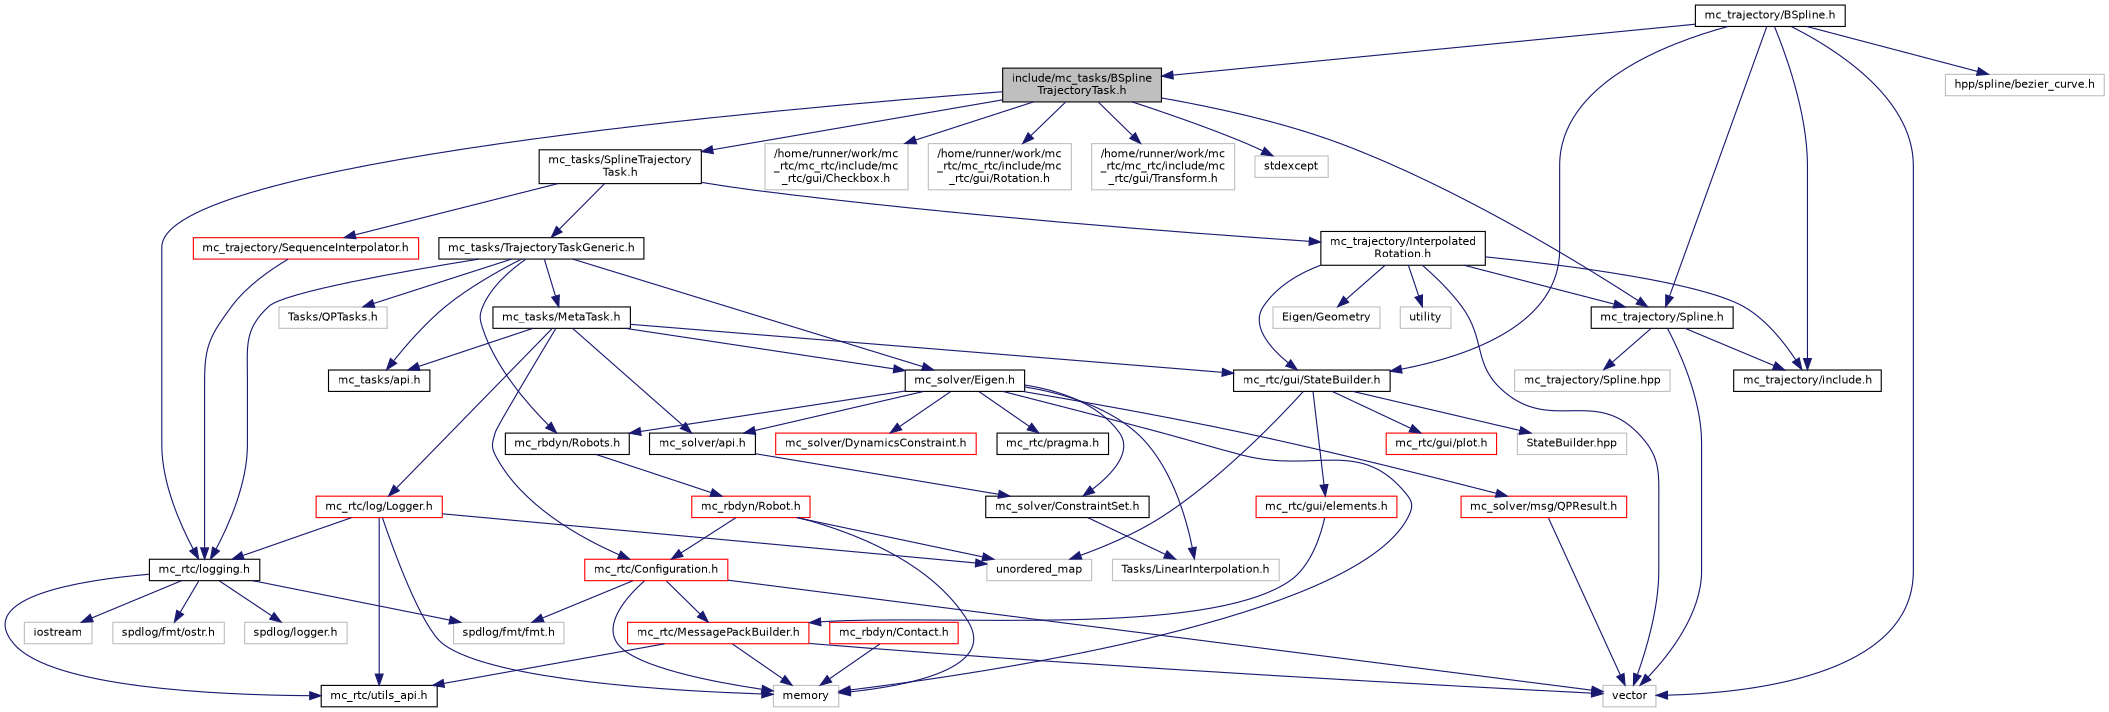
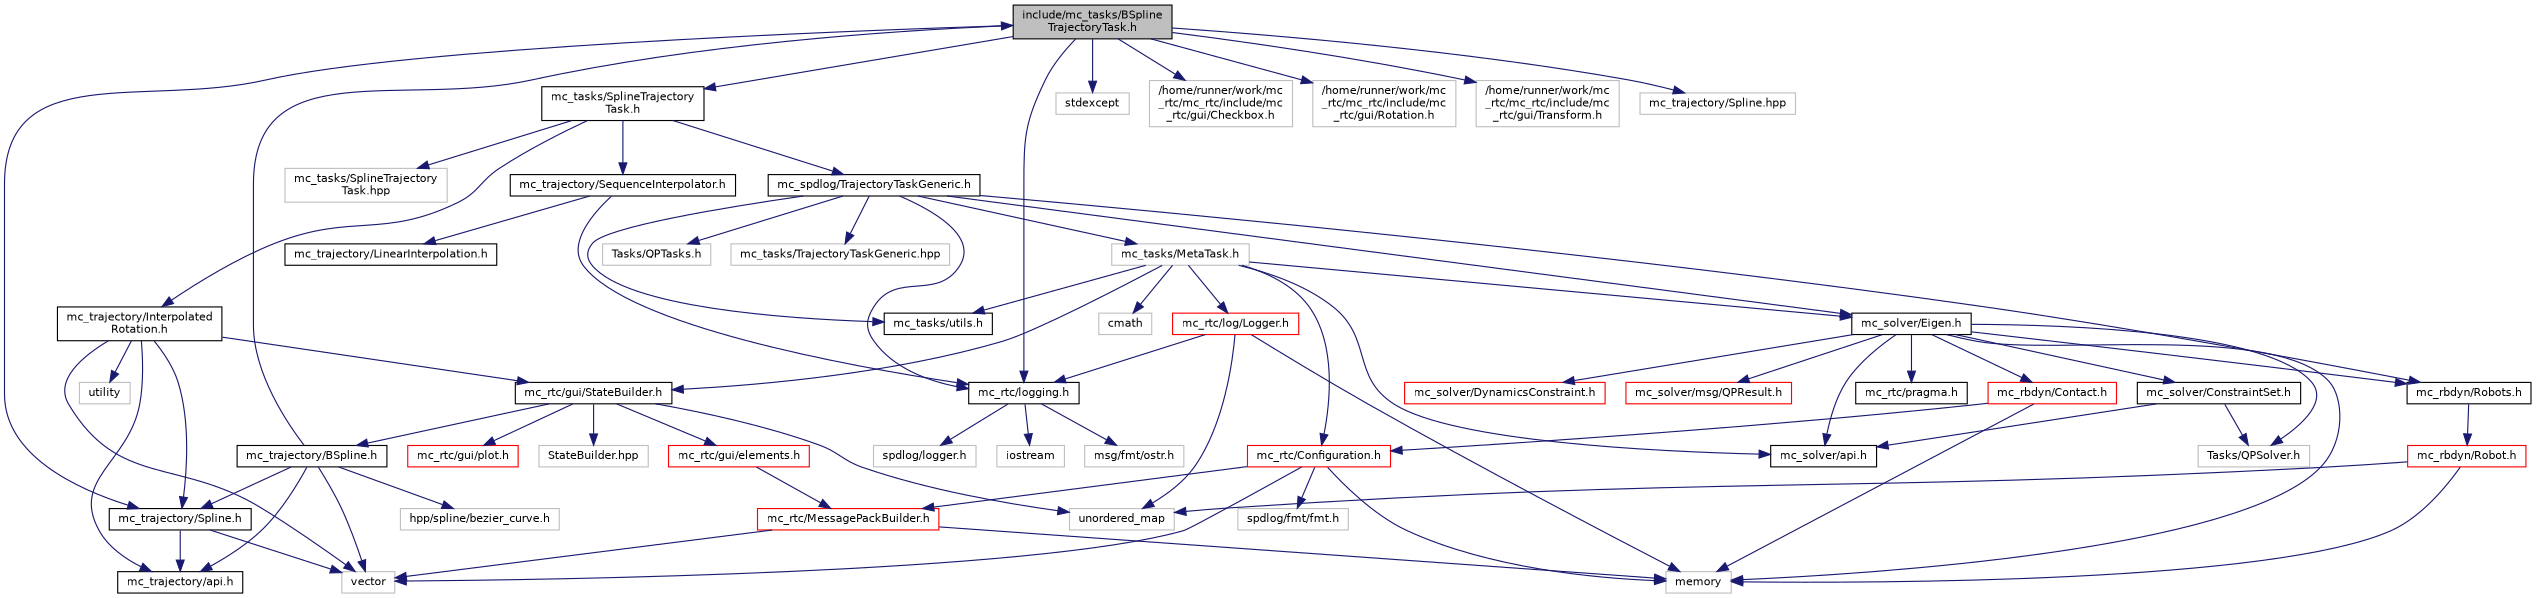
  digraph {
    node [color=grey75 fillcolor=white fontname=Helvetica fontsize=10 shape=record style=filled]
    edge [color=midnightblue fontname=Helvetica fontsize=10 labelfontname=Helvetica labelfontsize=10 style=solid]
    n1 [color=black fillcolor=grey75 fontcolor=black height=0.2 label="include/mc_tasks/BSpline\lTrajectoryTask.h" width=0.4]
    n2 [color=black height=0.2 label="mc_tasks/SplineTrajectory\lTask.h" width=0.4]
    n3 [color=black height=0.2 label="mc_rtc/logging.h" width=0.4]
    n4 [color=black height=0.2 label="mc_trajectory/Spline.h" width=0.4]
    n5 [height=0.2 label=stdexcept width=0.4]
    n6 [height=0.2 label="/home/runner/work/mc\l_rtc/mc_rtc/include/mc\l_rtc/gui/Checkbox.h" width=0.4]
    n7 [height=0.2 label="/home/runner/work/mc\l_rtc/mc_rtc/include/mc\l_rtc/gui/Rotation.h" width=0.4]
    n8 [height=0.2 label="/home/runner/work/mc\l_rtc/mc_rtc/include/mc\l_rtc/gui/Transform.h" width=0.4]
-   n9 [color=black height=0.2 label="mc_tasks/TrajectoryTaskGeneric.h" width=0.4]
+   n9 [color=black height=0.2 label="mc_spdlog/TrajectoryTaskGeneric.h" width=0.4]
    n10 [color=black height=0.2 label="mc_trajectory/Interpolated\lRotation.h" width=0.4]
-   n11 [color=red height=0.2 label="mc_trajectory/SequenceInterpolator.h" width=0.4]
-   n13 [color=black height=0.2 label="mc_rtc/utils_api.h" width=0.4]
+   n11 [color=black height=0.2 label="mc_trajectory/SequenceInterpolator.h" width=0.4]
+   n12 [height=0.2 label="mc_tasks/SplineTrajectory\lTask.hpp" width=0.4]
    n14 [height=0.2 label=iostream width=0.4]
    n15 [height=0.2 label="spdlog/fmt/fmt.h" width=0.4]
-   n16 [height=0.2 label="spdlog/fmt/ostr.h" width=0.4]
+   n16 [height=0.2 label="msg/fmt/ostr.h" width=0.4]
    n17 [height=0.2 label="spdlog/logger.h" width=0.4]
    n18 [height=0.2 label=vector width=0.4]
-   n19 [color=black height=0.2 label="mc_trajectory/include.h" width=0.4]
+   n19 [color=black height=0.2 label="mc_trajectory/api.h" width=0.4]
    n20 [height=0.2 label="mc_trajectory/Spline.hpp" width=0.4]
    n21 [color=black height=0.2 label="mc_trajectory/BSpline.h" width=0.4]
    n22 [color=black height=0.2 label="mc_rtc/gui/StateBuilder.h" width=0.4]
    n23 [height=0.2 label="hpp/spline/bezier_curve.h" width=0.4]
    n24 [color=black height=0.2 label="mc_rbdyn/Robots.h" width=0.4]
    n25 [color=black height=0.2 label="mc_solver/Eigen.h" width=0.4]
-   n26 [color=black height=0.2 label="mc_tasks/MetaTask.h" width=0.4]
-   n27 [color=black height=0.2 label="mc_tasks/api.h" width=0.4]
+   n26 [height=0.2 label="mc_tasks/MetaTask.h" width=0.4]
+   n27 [color=black height=0.2 label="mc_tasks/utils.h" width=0.4]
    n28 [height=0.2 label="Tasks/QPTasks.h" width=0.4]
-   n30 [height=0.2 label="Eigen/Geometry" width=0.4]
+   n29 [height=0.2 label="mc_tasks/TrajectoryTaskGeneric.hpp" width=0.4]
    n31 [height=0.2 label=utility width=0.4]
+   n32 [color=black height=0.2 label="mc_trajectory/LinearInterpolation.h" width=0.4]
    n33 [color=red height=0.2 label="mc_rbdyn/Robot.h" width=0.4]
    n34 [height=0.2 label=memory width=0.4]
    n35 [color=red height=0.2 label="mc_rbdyn/Contact.h" width=0.4]
    n36 [color=black height=0.2 label="mc_rtc/pragma.h" width=0.4]
    n37 [color=black height=0.2 label="mc_solver/ConstraintSet.h" width=0.4]
    n38 [color=black height=0.2 label="mc_solver/api.h" width=0.4]
-   n39 [height=0.2 label="Tasks/LinearInterpolation.h" width=0.4]
+   n39 [height=0.2 label="Tasks/QPSolver.h" width=0.4]
    n40 [color=red height=0.2 label="mc_solver/DynamicsConstraint.h" width=0.4]
    n41 [color=red height=0.2 label="mc_solver/msg/QPResult.h" width=0.4]
    n42 [color=red height=0.2 label="mc_rtc/Configuration.h" width=0.4]
    n43 [color=red height=0.2 label="mc_rtc/log/Logger.h" width=0.4]
+   n44 [height=0.2 label=cmath width=0.4]
    n45 [height=0.2 label=unordered_map width=0.4]
    n46 [color=red height=0.2 label="mc_rtc/MessagePackBuilder.h" width=0.4]
    n47 [color=red height=0.2 label="mc_rtc/gui/elements.h" width=0.4]
    n48 [color=red height=0.2 label="mc_rtc/gui/plot.h" width=0.4]
    n49 [height=0.2 label="StateBuilder.hpp" width=0.4]
    n1 -> n2
    n1 -> n3
    n1 -> n4
    n1 -> n5
    n1 -> n6
    n1 -> n7
    n1 -> n8
    n2 -> n9
    n2 -> n10
    n2 -> n11
-   n3 -> n13
+   n2 -> n12
    n3 -> n14
-   n3 -> n15
    n3 -> n16
    n3 -> n17
    n4 -> n18
    n4 -> n19
-   n4 -> n20
+   n1 -> n20
    n9 -> n3
    n9 -> n24
    n9 -> n25
    n9 -> n26
    n9 -> n27
    n9 -> n28
+   n9 -> n29
    n10 -> n4
    n10 -> n18
    n10 -> n19
    n10 -> n22
-   n10 -> n30
    n10 -> n31
    n11 -> n3
+   n11 -> n32
    n21 -> n1
    n21 -> n4
    n21 -> n18
    n21 -> n19
-   n21 -> n22
+   n22 -> n21
    n21 -> n23
    n22 -> n45
    n22 -> n47
    n22 -> n48
    n22 -> n49
    n24 -> n33
    n25 -> n24
    n25 -> n34
+   n25 -> n35
    n25 -> n36
    n25 -> n37
    n25 -> n38
    n25 -> n39
    n25 -> n40
    n25 -> n41
    n26 -> n22
    n26 -> n25
    n26 -> n27
    n26 -> n38
    n26 -> n42
    n26 -> n43
+   n26 -> n44
    n33 -> n34
    n33 -> n45
    n35 -> n34
-   n33 -> n42
-   n38 -> n37
+   n35 -> n42
+   n37 -> n38
    n37 -> n39
-   n41 -> n18
    n42 -> n15
    n42 -> n18
    n42 -> n34
    n42 -> n46
    n43 -> n3
-   n43 -> n13
    n43 -> n34
    n43 -> n45
-   n46 -> n13
    n46 -> n18
    n46 -> n34
    n47 -> n46
  }
